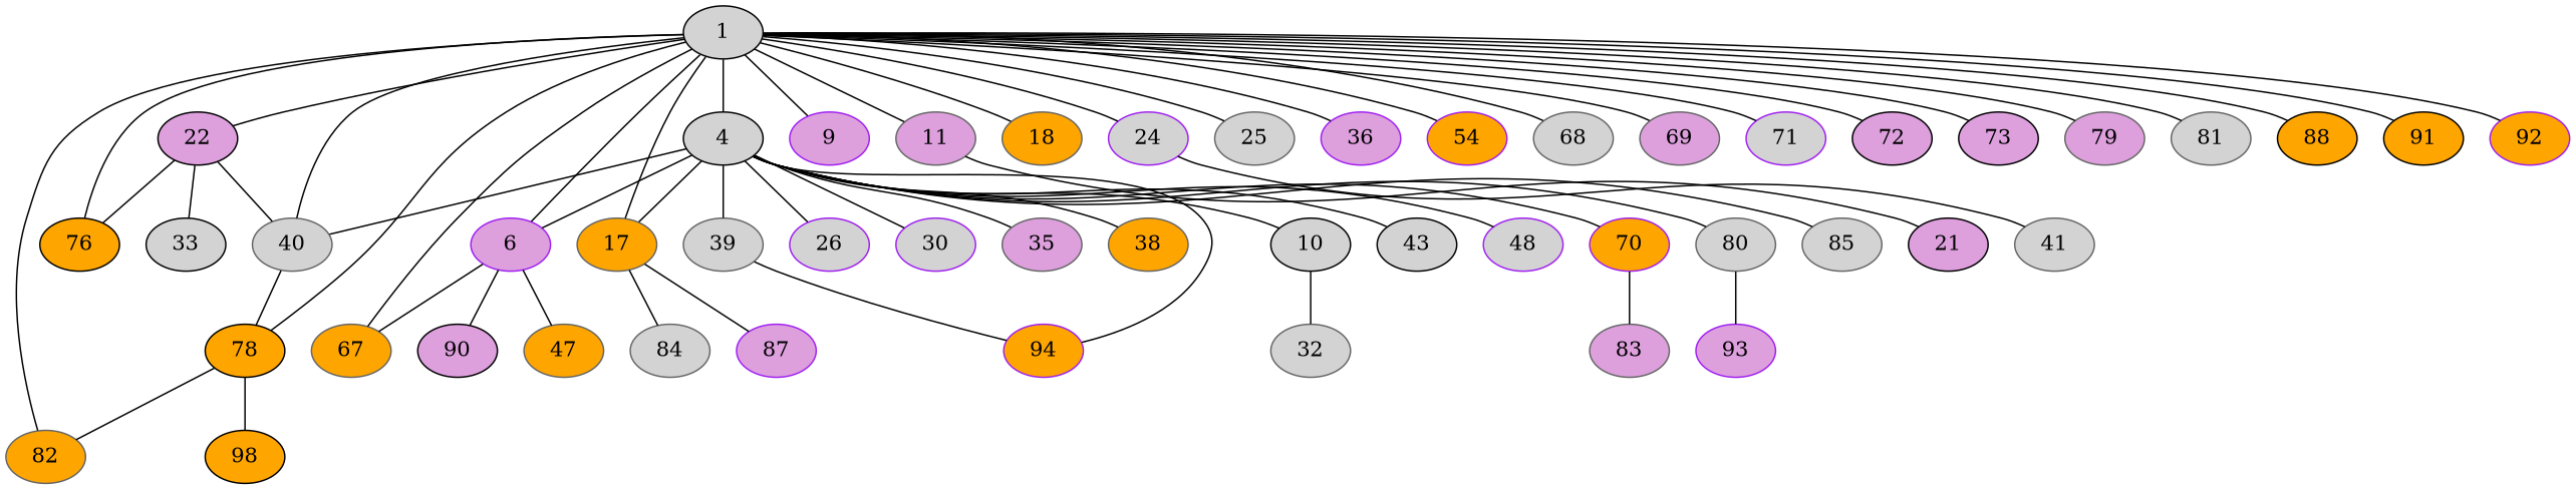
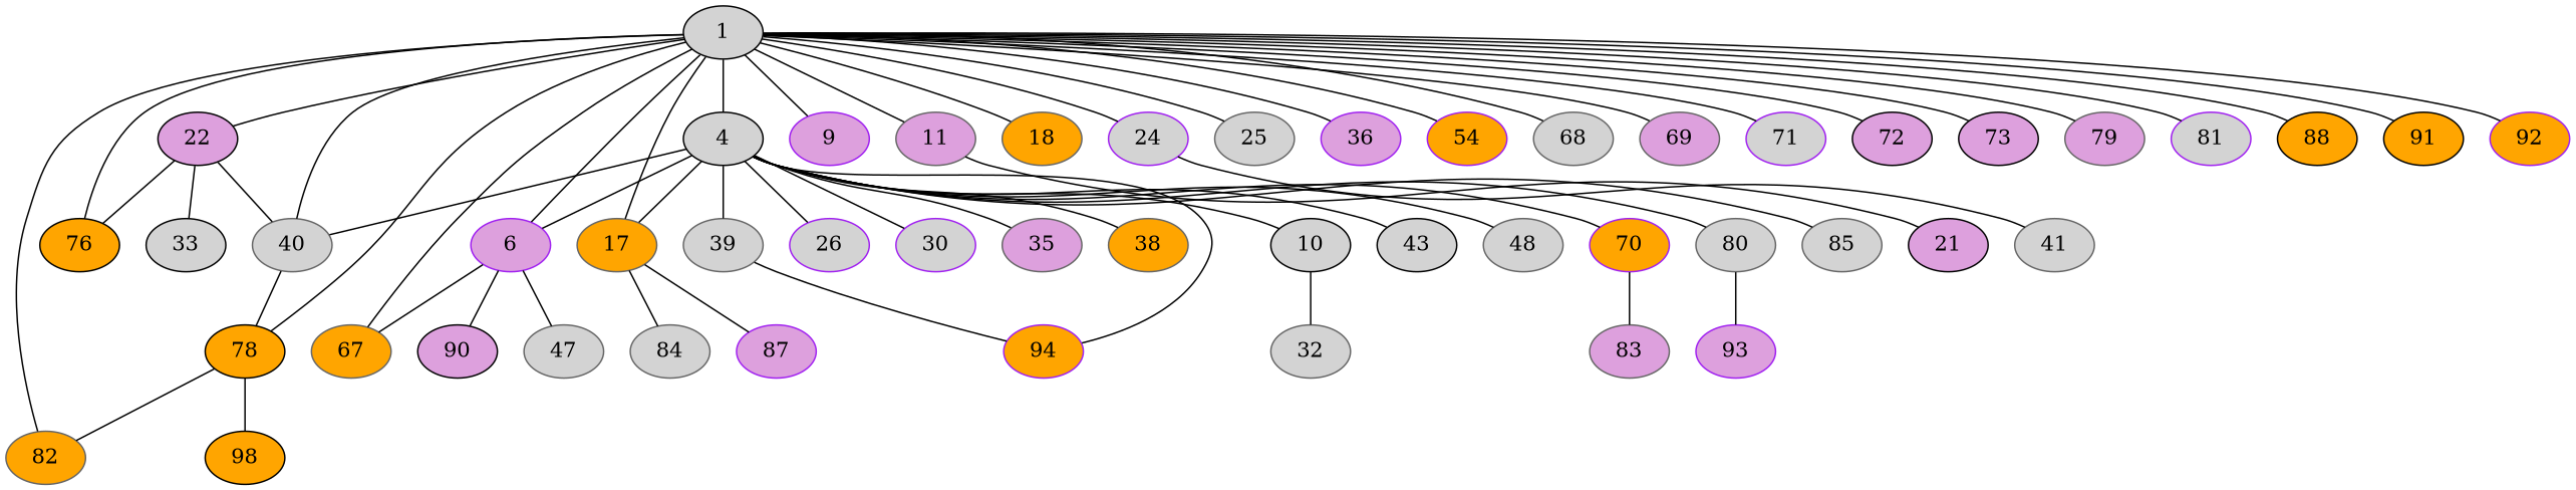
  graph {
    node [color=gray40 fillcolor=lightgrey style=filled]
    1 [color=black super="+2"]
    4 [color=black super="+96+15+66+61+27+45+29+42+19+5"]
    6 [color=purple fillcolor=plum super="+56+31+50+12+75"]
    9 [color=purple fillcolor=plum]
    11 [fillcolor=plum]
    17 [fillcolor=orange super="+34+20+77"]
    18 [fillcolor=orange]
    22 [color=black fillcolor=plum super="+59+74"]
    24 [color=purple]
    25
    36 [color=purple fillcolor=plum]
    40 [super="+86+51"]
    n13 [color=purple fillcolor=orange label=54]
    67 [fillcolor=orange]
    68
    69 [fillcolor=plum]
    71 [color=purple super="+99"]
    72 [color=black fillcolor=plum super="+97"]
    73 [color=black fillcolor=plum]
    76 [color=black fillcolor=orange]
    78 [color=black fillcolor=orange]
    79 [fillcolor=plum super="+95"]
-   81
+   81 [color=purple]
    82 [fillcolor=orange]
    88 [color=black fillcolor=orange]
    91 [color=black fillcolor=orange]
    92 [color=purple fillcolor=orange]
    10 [color=black super="+46"]
    26 [color=purple]
    30 [color=purple]
    35 [fillcolor=plum]
    38 [fillcolor=orange]
    39
    43 [color=black]
-   48 [color=purple]
+   48
    70 [color=purple fillcolor=orange]
    80
    85
    94 [color=purple fillcolor=orange]
-   47 [fillcolor=orange]
+   47
    90 [color=black fillcolor=plum]
    21 [color=black fillcolor=plum]
    84
    87 [color=purple fillcolor=plum]
    33 [color=black]
    41 [super="+58"]
    98 [color=black fillcolor=orange]
    32
    83 [fillcolor=plum]
    93 [color=purple fillcolor=plum]
    1 -- 4 [weight=9]
    1 -- 6 [weight=2]
    1 -- 9
    1 -- 11
    1 -- 17
    1 -- 18
    1 -- 22
    1 -- 24
    1 -- 25
    1 -- 36
    1 -- 40
    1 -- n13
    1 -- 67
    1 -- 68
    1 -- 69
    1 -- 71
    1 -- 72
    1 -- 73
    1 -- 76
    1 -- 78
    1 -- 79
    1 -- 81
    1 -- 82
    1 -- 88
    1 -- 91
    1 -- 92
    4 -- 6
    4 -- 17 [weight=2]
    4 -- 40
    4 -- 10
    4 -- 26
    4 -- 30
    4 -- 35
    4 -- 38
    4 -- 39 [weight=2]
    4 -- 43
    4 -- 48
    4 -- 70
    4 -- 80
    4 -- 85 [weight=2]
    4 -- 94
    6 -- 67
    6 -- 47 [weight=2]
    6 -- 90
    11 -- 21
    17 -- 84
    17 -- 87
    22 -- 40
    22 -- 76
    22 -- 33
    24 -- 41
    40 -- 78
    78 -- 82
    78 -- 98
    10 -- 32
    39 -- 94
    70 -- 83
    80 -- 93
  }
